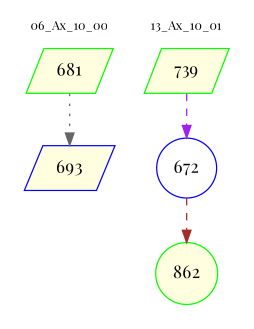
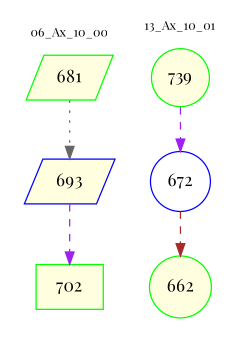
  digraph {
    fontname="Playfair Display"
    node [color=green fillcolor=lightyellow fontname="Playfair Display" shape=circle style=filled]
    edge [color=purple fontname="Playfair Display" style=dashed]
    n1 [color=blue label=693 shape=parallelogram]
    n2 [label=681 shape=parallelogram]
+   n3 [label=702 shape=box]
    n4 [color=blue fillcolor=white label=672]
-   n5 [label=862]
-   n6 [label=739 shape=parallelogram]
+   n5 [label=662]
+   n6 [label=739]
    subgraph cluster_1 {
      color=white
      fontsize=10
      label="06_Ax_10_00"
      n1
      n2
+     n3
    }
    subgraph cluster_2 {
      color=white
      fontsize=10
      label="13_Ax_10_01"
      n4
      n5
      n6
    }
+   n1 -> n3
    n2 -> n1 [color=gray40 style=dotted]
    n4 -> n5 [color=brown]
    n6 -> n4
  }
